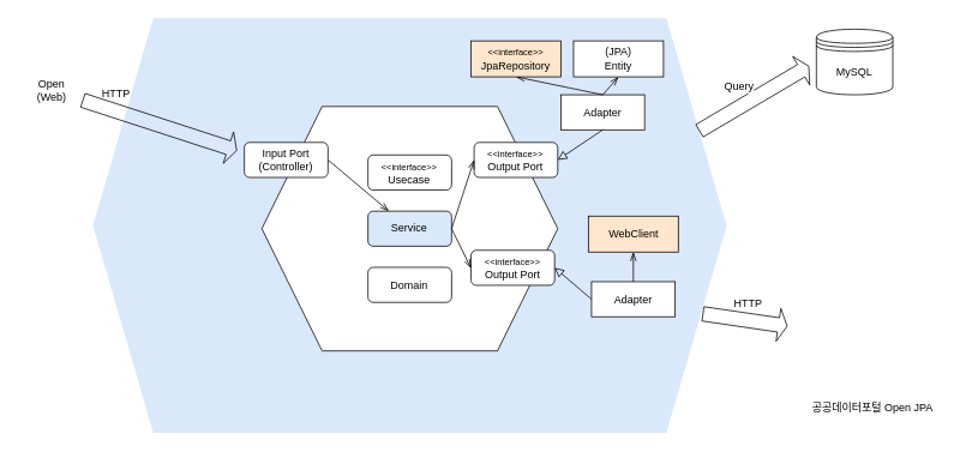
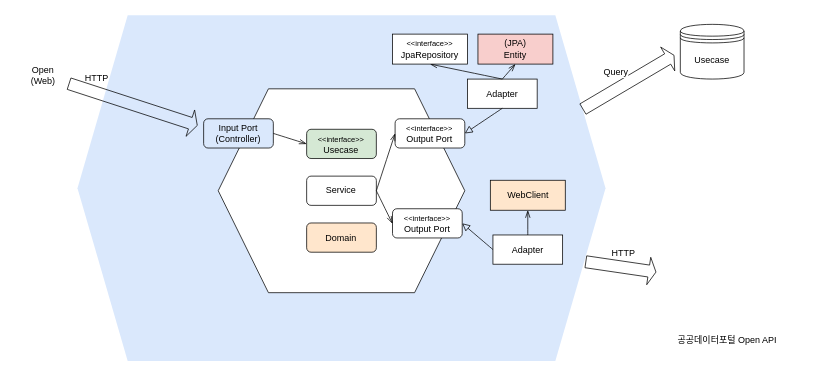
  <mxCell id="0" />
  <mxCell id="1" parent="0" />
  <mxCell id="2" value="" style="shape=hexagon;perimeter=hexagonPerimeter2;whiteSpace=wrap;html=1;fixedSize=1;size=67;strokeColor=none;fillColor=#dae8fc;" vertex="1" parent="1"><mxGeometry x="102.68" y="20" width="704.55" height="461" as="geometry" /></mxCell>
  <mxCell id="3" value="" style="shape=hexagon;perimeter=hexagonPerimeter2;whiteSpace=wrap;html=1;fixedSize=1;size=67;" vertex="1" parent="1"><mxGeometry x="290.45" y="118" width="329" height="272" as="geometry" /></mxCell>
- <mxCell id="4" value="Input Port&lt;div&gt;(Controller)&lt;/div&gt;" style="rounded=1;whiteSpace=wrap;html=1;rotation=0;" vertex="1" parent="1"><mxGeometry x="271" y="158" width="93" height="39" as="geometry" /></mxCell>
+ <mxCell id="4" value="Input Port&lt;div&gt;(Controller)&lt;/div&gt;" style="rounded=1;whiteSpace=wrap;html=1;rotation=0;fillColor=#dae8fc;" vertex="1" parent="1"><mxGeometry x="271" y="158" width="93" height="39" as="geometry" /></mxCell>
  <mxCell id="5" value="" style="shape=flexArrow;endArrow=classic;html=1;rounded=0;fontSize=12;startSize=8;endSize=2.92;curved=1;width=16;" edge="1" parent="1"><mxGeometry width="50" height="50" relative="1" as="geometry"><mxPoint x="91" y="111" as="sourcePoint" /><mxPoint x="263" y="167" as="targetPoint" /></mxGeometry></mxCell>
  <mxCell id="6" value="HTTP" style="text;html=1;align=center;verticalAlign=middle;whiteSpace=wrap;rounded=0;rotation=0;" vertex="1" parent="1"><mxGeometry x="96" y="87" width="65" height="34" as="geometry" /></mxCell>
  <mxCell id="7" value="Open&lt;div&gt;(Web)&lt;/div&gt;" style="text;html=1;align=center;verticalAlign=middle;whiteSpace=wrap;rounded=0;" vertex="1" parent="1"><mxGeometry x="20" y="77" width="74" height="45" as="geometry" /></mxCell>
  <mxCell id="8" value="&lt;div&gt;&lt;span style=&quot;font-size: 10px;&quot;&gt;&amp;lt;&amp;lt;interface&amp;gt;&amp;gt;&lt;/span&gt;&lt;/div&gt;Output Port" style="rounded=1;whiteSpace=wrap;html=1;rotation=0;" vertex="1" parent="1"><mxGeometry x="526.45" y="158" width="93" height="39" as="geometry" /></mxCell>
  <mxCell id="9" value="&lt;div&gt;&lt;span style=&quot;font-size: 10px;&quot;&gt;&amp;lt;&amp;lt;interface&amp;gt;&amp;gt;&lt;/span&gt;&lt;/div&gt;Output Port" style="rounded=1;whiteSpace=wrap;html=1;rotation=0;" vertex="1" parent="1"><mxGeometry x="523" y="278" width="93" height="39" as="geometry" /></mxCell>
  <mxCell id="10" value="Adapter" style="rounded=1;whiteSpace=wrap;html=1;rotation=0;arcSize=0;" vertex="1" parent="1"><mxGeometry x="623" y="105" width="93" height="39" as="geometry" /></mxCell>
  <mxCell id="11" style="edgeStyle=none;curved=1;rounded=0;orthogonalLoop=1;jettySize=auto;html=1;fontSize=12;startSize=8;endSize=8;endArrow=openThin;endFill=0;exitX=0.5;exitY=0;exitDx=0;exitDy=0;entryX=0.5;entryY=1;entryDx=0;entryDy=0;" edge="1" parent="1" source="10" target="12"><mxGeometry relative="1" as="geometry" /></mxCell>
- <mxCell id="12" value="&lt;div&gt;&lt;font style=&quot;font-size: 10px;&quot;&gt;&amp;lt;&amp;lt;interface&amp;gt;&amp;gt;&lt;/font&gt;&lt;/div&gt;&lt;div&gt;JpaRepository&lt;/div&gt;" style="whiteSpace=wrap;html=1;rotation=0;fillColor=#ffe6cc;" vertex="1" parent="1"><mxGeometry x="523" y="45" width="100" height="40" as="geometry" /></mxCell>
+ <mxCell id="12" value="&lt;div&gt;&lt;font style=&quot;font-size: 10px;&quot;&gt;&amp;lt;&amp;lt;interface&amp;gt;&amp;gt;&lt;/font&gt;&lt;/div&gt;&lt;div&gt;JpaRepository&lt;/div&gt;" style="whiteSpace=wrap;html=1;rotation=0;" vertex="1" parent="1"><mxGeometry x="523" y="45" width="100" height="40" as="geometry" /></mxCell>
  <mxCell id="13" style="edgeStyle=none;curved=1;rounded=0;orthogonalLoop=1;jettySize=auto;html=1;entryX=1;entryY=0.5;entryDx=0;entryDy=0;fontSize=12;startSize=8;endSize=8;endArrow=block;endFill=0;exitX=0.5;exitY=1;exitDx=0;exitDy=0;" edge="1" parent="1" source="10" target="8"><mxGeometry relative="1" as="geometry"><mxPoint x="738" y="107" as="sourcePoint" /><mxPoint x="705" y="117" as="targetPoint" /></mxGeometry></mxCell>
- <mxCell id="14" value="(JPA)&lt;br&gt;Entity" style="whiteSpace=wrap;html=1;rotation=0;" vertex="1" parent="1"><mxGeometry x="637" y="45" width="100" height="40" as="geometry" /></mxCell>
+ <mxCell id="14" value="(JPA)&lt;br&gt;Entity" style="whiteSpace=wrap;html=1;rotation=0;fillColor=#f8cecc;" vertex="1" parent="1"><mxGeometry x="637" y="45" width="100" height="40" as="geometry" /></mxCell>
  <mxCell id="15" value="Adapter" style="rounded=1;whiteSpace=wrap;html=1;rotation=0;arcSize=0;" vertex="1" parent="1"><mxGeometry x="657" y="313" width="93" height="39" as="geometry" /></mxCell>
  <mxCell id="16" style="edgeStyle=none;curved=1;rounded=0;orthogonalLoop=1;jettySize=auto;html=1;entryX=1;entryY=0.5;entryDx=0;entryDy=0;fontSize=12;startSize=8;endSize=8;endArrow=block;endFill=0;exitX=0;exitY=0.5;exitDx=0;exitDy=0;" edge="1" parent="1" source="15" target="9"><mxGeometry relative="1" as="geometry"><mxPoint x="671" y="128" as="sourcePoint" /><mxPoint x="629" y="175" as="targetPoint" /></mxGeometry></mxCell>
  <mxCell id="17" value="WebClient" style="whiteSpace=wrap;html=1;rotation=0;fillColor=#ffe6cc;" vertex="1" parent="1"><mxGeometry x="653.5" y="240" width="100" height="40" as="geometry" /></mxCell>
  <mxCell id="18" style="edgeStyle=none;curved=1;rounded=0;orthogonalLoop=1;jettySize=auto;html=1;entryX=0.5;entryY=1;entryDx=0;entryDy=0;fontSize=12;startSize=8;endSize=8;endArrow=openThin;endFill=0;exitX=0.5;exitY=0;exitDx=0;exitDy=0;" edge="1" parent="1" source="10" target="14"><mxGeometry relative="1" as="geometry"><mxPoint x="574" y="69" as="sourcePoint" /><mxPoint x="671" y="89" as="targetPoint" /></mxGeometry></mxCell>
  <mxCell id="19" style="edgeStyle=none;curved=1;rounded=0;orthogonalLoop=1;jettySize=auto;html=1;fontSize=12;startSize=8;endSize=8;endArrow=openThin;endFill=0;entryX=0.5;entryY=1;entryDx=0;entryDy=0;" edge="1" parent="1" source="15" target="17"><mxGeometry relative="1" as="geometry"><mxPoint x="701" y="225" as="sourcePoint" /><mxPoint x="798" y="245" as="targetPoint" /></mxGeometry></mxCell>
  <mxCell id="20" value="" style="shape=flexArrow;endArrow=classic;html=1;rounded=0;fontSize=12;startSize=8;endSize=2.92;curved=1;width=16;exitX=1;exitY=0.25;exitDx=0;exitDy=0;" edge="1" parent="1" source="2"><mxGeometry width="50" height="50" relative="1" as="geometry"><mxPoint x="767" y="97" as="sourcePoint" /><mxPoint x="899" y="73" as="targetPoint" /></mxGeometry></mxCell>
  <mxCell id="21" value="Query" style="edgeLabel;html=1;align=center;verticalAlign=middle;resizable=0;points=[];fontSize=12;" vertex="1" connectable="0" parent="20"><mxGeometry x="-0.291" y="5" relative="1" as="geometry"><mxPoint x="3" y="-20" as="offset" /></mxGeometry></mxCell>
- <mxCell id="22" value="MySQL" style="shape=datastore;whiteSpace=wrap;html=1;" vertex="1" parent="1"><mxGeometry x="907" y="32" width="85" height="73" as="geometry" /></mxCell>
- <mxCell id="23" value="공공데이터포털 Open JPA" style="shape=image;verticalLabelPosition=bottom;labelBackgroundColor=default;verticalAlign=top;aspect=fixed;imageAspect=0;image=https://velog.velcdn.com/images/hee_jun/post/180f6e3a-8034-47c1-bcf9-e1e6b0c30aad/image.jpg;" vertex="1" parent="1"><mxGeometry x="875" y="313" width="189.55" height="127" as="geometry" /></mxCell>
+ <mxCell id="22" value="Usecase" style="shape=datastore;whiteSpace=wrap;html=1;" vertex="1" parent="1"><mxGeometry x="907" y="32" width="85" height="73" as="geometry" /></mxCell>
+ <mxCell id="23" value="공공데이터포털 Open API" style="shape=image;verticalLabelPosition=bottom;labelBackgroundColor=default;verticalAlign=top;aspect=fixed;imageAspect=0;image=https://velog.velcdn.com/images/hee_jun/post/180f6e3a-8034-47c1-bcf9-e1e6b0c30aad/image.jpg;" vertex="1" parent="1"><mxGeometry x="875" y="313" width="189.55" height="127" as="geometry" /></mxCell>
  <mxCell id="24" value="" style="shape=flexArrow;endArrow=classic;html=1;rounded=0;fontSize=12;startSize=8;endSize=2.92;curved=1;width=16;exitX=0.962;exitY=0.713;exitDx=0;exitDy=0;exitPerimeter=0;" edge="1" parent="1" source="2" target="23"><mxGeometry width="50" height="50" relative="1" as="geometry"><mxPoint x="776" y="312" as="sourcePoint" /><mxPoint x="914" y="258" as="targetPoint" /></mxGeometry></mxCell>
  <mxCell id="25" value="HTTP" style="edgeLabel;html=1;align=center;verticalAlign=middle;resizable=0;points=[];fontSize=12;" vertex="1" connectable="0" parent="24"><mxGeometry x="-0.291" y="5" relative="1" as="geometry"><mxPoint x="16" y="-12" as="offset" /></mxGeometry></mxCell>
- <mxCell id="26" value="&lt;div&gt;&lt;span style=&quot;font-size: 10px;&quot;&gt;&amp;lt;&amp;lt;interface&amp;gt;&amp;gt;&lt;/span&gt;&lt;/div&gt;Usecase" style="rounded=1;whiteSpace=wrap;html=1;rotation=0;" vertex="1" parent="1"><mxGeometry x="408.45" y="172" width="93" height="39" as="geometry" /></mxCell>
- <mxCell id="27" style="edgeStyle=none;curved=1;rounded=0;orthogonalLoop=1;jettySize=auto;html=1;fontSize=12;startSize=8;endSize=8;endArrow=openThin;endFill=0;exitX=1;exitY=0.5;exitDx=0;exitDy=0;" edge="1" parent="1" source="4" target="28"><mxGeometry relative="1" as="geometry"><mxPoint x="714" y="323" as="sourcePoint" /><mxPoint x="414" y="197" as="targetPoint" /></mxGeometry></mxCell>
- <mxCell id="28" value="&lt;div&gt;&lt;span style=&quot;background-color: transparent; color: light-dark(rgb(0, 0, 0), rgb(255, 255, 255));&quot;&gt;Service&lt;/span&gt;&lt;/div&gt;" style="rounded=1;whiteSpace=wrap;html=1;rotation=0;fillColor=#dae8fc;" vertex="1" parent="1"><mxGeometry x="408.45" y="234.5" width="93" height="39" as="geometry" /></mxCell>
- <mxCell id="29" value="&lt;div&gt;&lt;span style=&quot;background-color: transparent; color: light-dark(rgb(0, 0, 0), rgb(255, 255, 255));&quot;&gt;Domain&lt;/span&gt;&lt;/div&gt;" style="rounded=1;whiteSpace=wrap;html=1;rotation=0;" vertex="1" parent="1"><mxGeometry x="408.45" y="297" width="93" height="39" as="geometry" /></mxCell>
+ <mxCell id="26" value="&lt;div&gt;&lt;span style=&quot;font-size: 10px;&quot;&gt;&amp;lt;&amp;lt;interface&amp;gt;&amp;gt;&lt;/span&gt;&lt;/div&gt;Usecase" style="rounded=1;whiteSpace=wrap;html=1;rotation=0;fillColor=#d5e8d4;" vertex="1" parent="1"><mxGeometry x="408.45" y="172" width="93" height="39" as="geometry" /></mxCell>
+ <mxCell id="27" style="edgeStyle=none;curved=1;rounded=0;orthogonalLoop=1;jettySize=auto;html=1;fontSize=12;startSize=8;endSize=8;endArrow=openThin;endFill=0;exitX=1;exitY=0.5;exitDx=0;exitDy=0;entryX=0;entryY=0.5;entryDx=0;entryDy=0;" edge="1" parent="1" source="4" target="26"><mxGeometry relative="1" as="geometry"><mxPoint x="714" y="323" as="sourcePoint" /><mxPoint x="414" y="197" as="targetPoint" /></mxGeometry></mxCell>
+ <mxCell id="28" value="&lt;div&gt;&lt;span style=&quot;background-color: transparent; color: light-dark(rgb(0, 0, 0), rgb(255, 255, 255));&quot;&gt;Service&lt;/span&gt;&lt;/div&gt;" style="rounded=1;whiteSpace=wrap;html=1;rotation=0;" vertex="1" parent="1"><mxGeometry x="408.45" y="234.5" width="93" height="39" as="geometry" /></mxCell>
+ <mxCell id="29" value="&lt;div&gt;&lt;span style=&quot;background-color: transparent; color: light-dark(rgb(0, 0, 0), rgb(255, 255, 255));&quot;&gt;Domain&lt;/span&gt;&lt;/div&gt;" style="rounded=1;whiteSpace=wrap;html=1;rotation=0;fillColor=#ffe6cc;" vertex="1" parent="1"><mxGeometry x="408.45" y="297" width="93" height="39" as="geometry" /></mxCell>
  <mxCell id="30" style="edgeStyle=none;curved=1;rounded=0;orthogonalLoop=1;jettySize=auto;html=1;fontSize=12;startSize=8;endSize=8;endArrow=openThin;endFill=0;exitX=1;exitY=0.5;exitDx=0;exitDy=0;entryX=0;entryY=0.5;entryDx=0;entryDy=0;" edge="1" parent="1" source="28" target="8"><mxGeometry relative="1" as="geometry"><mxPoint x="374" y="188" as="sourcePoint" /><mxPoint x="410" y="205" as="targetPoint" /></mxGeometry></mxCell>
  <mxCell id="31" style="edgeStyle=none;curved=1;rounded=0;orthogonalLoop=1;jettySize=auto;html=1;fontSize=12;startSize=8;endSize=8;endArrow=openThin;endFill=0;exitX=1;exitY=0.5;exitDx=0;exitDy=0;" edge="1" parent="1" source="28"><mxGeometry relative="1" as="geometry"><mxPoint x="503" y="271" as="sourcePoint" /><mxPoint x="523" y="298" as="targetPoint" /></mxGeometry></mxCell>
  <mxCell id="32" style="edgeStyle=none;curved=1;rounded=0;orthogonalLoop=1;jettySize=auto;html=1;entryX=0.5;entryY=1;entryDx=0;entryDy=0;fontSize=12;startSize=8;endSize=8;" edge="1" parent="1" source="28" target="28"><mxGeometry relative="1" as="geometry" /></mxCell>
